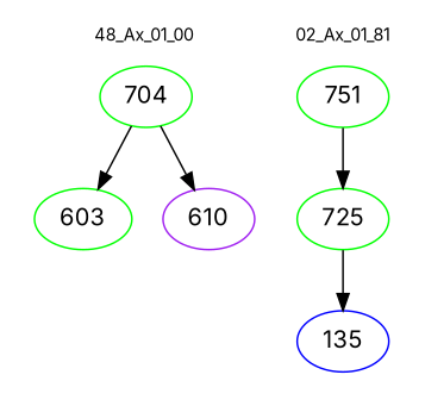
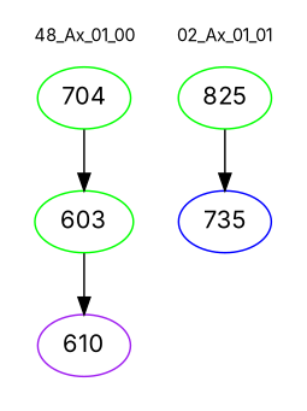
  digraph {
    fontname=Inter
    node [color=green fontname=Inter]
    edge [color=black fontname=Inter]
    n1 [label=704]
    n2 [label=603]
    n3 [color=purple label=610]
-   n4 [label=751]
-   n5 [label=725]
-   n6 [color=blue label=135]
+   n5 [label=825]
+   n6 [color=blue label=735]
    subgraph cluster_1 {
      color=white
      fontsize=10
      label="48_Ax_01_00"
      n1
      n2
      n3
    }
    subgraph cluster_2 {
      color=white
      fontsize=10
-     label="02_Ax_01_81"
-     n4
+     label="02_Ax_01_01"
      n5
      n6
    }
    n1 -> n2
-   n1 -> n3
-   n4 -> n5
+   n2 -> n3
    n5 -> n6
  }
